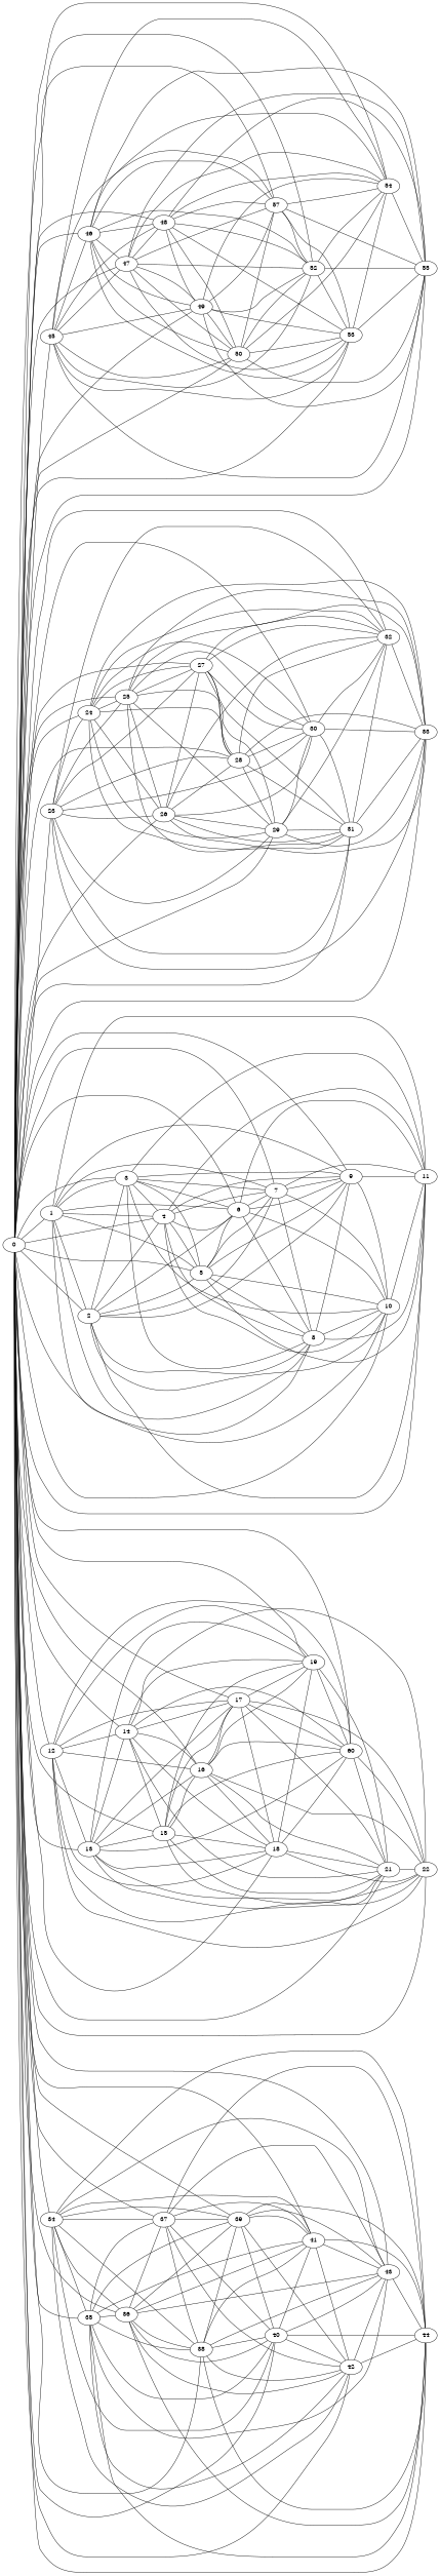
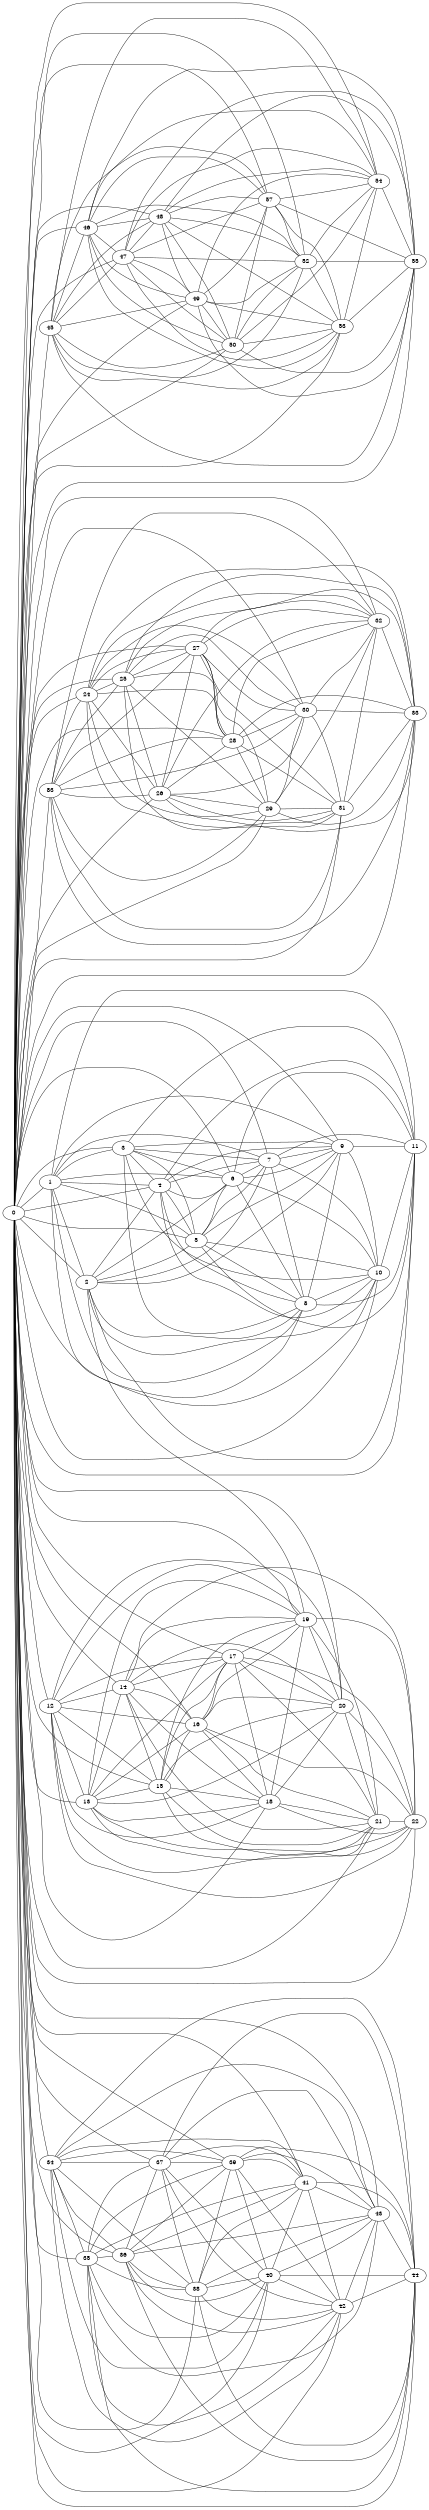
  strict graph {
    rankdir=LR
    edge [weight=1]
    53
    55
    54
    26
    33
    29
    27
    28
    31
    30
    32
    1
    11
    6
    2
    5
    4
    9
    7
    8
    10
    3
-   23
+   23 [label=83]
    25
    24
    21
    22
    45
    52
    48
    49
    46
    50
    47
    n35 [label=57]
    37
    44
    43
    38
    42
    39
    40
    41
-   20 [label=60]
+   20
    16
    19
    18
    17
    12
    15
    13
    14
    36
    34
    35
    0
    53 -- 55
    53 -- 54
    54 -- 55
    26 -- 33
    26 -- 29
    26 -- 27
    26 -- 28
    26 -- 31
    26 -- 30
    26 -- 32
    29 -- 33
    29 -- 31
    29 -- 30
    29 -- 32
    27 -- 33
    27 -- 29
    27 -- 28
    27 -- 31
    27 -- 30
    27 -- 32
    28 -- 33
    28 -- 29
    28 -- 31
    28 -- 30
    28 -- 32
    31 -- 33
    31 -- 32
    30 -- 33
    30 -- 31
    30 -- 32
    32 -- 33
    1 -- 11
    1 -- 6
    1 -- 2
    1 -- 5
    1 -- 4
    1 -- 9
    1 -- 7
    1 -- 8
    1 -- 10
    1 -- 3
    6 -- 11
    6 -- 9
    6 -- 7
    6 -- 8
    6 -- 10
    2 -- 11
    2 -- 6
    2 -- 5
    2 -- 4
    2 -- 9
    2 -- 7
    2 -- 8
    2 -- 10
-   2 -- 3
+   2 -- 19
    5 -- 11
    5 -- 6
    5 -- 9
    5 -- 7
    5 -- 8
    5 -- 10
    4 -- 11
    4 -- 6
    4 -- 5
    4 -- 9
    4 -- 7
    4 -- 8
    4 -- 10
    9 -- 11
    9 -- 10
    7 -- 11
    7 -- 9
    7 -- 8
    7 -- 10
    8 -- 11
    8 -- 9
    8 -- 10
    10 -- 11
    3 -- 11
    3 -- 6
    3 -- 5
    3 -- 4
    3 -- 9
    3 -- 7
    3 -- 8
    3 -- 10
    23 -- 26
    23 -- 33
    23 -- 29
    23 -- 27
    23 -- 28
    23 -- 31
    23 -- 30
    23 -- 32
    23 -- 25
    23 -- 24
    25 -- 26
    25 -- 33
    25 -- 29
    25 -- 27
    25 -- 28
    25 -- 31
    25 -- 30
    25 -- 32
    24 -- 26
    24 -- 33
    24 -- 29
    24 -- 27
    24 -- 28
    24 -- 31
    24 -- 30
    24 -- 32
    24 -- 25
    21 -- 22
    45 -- 53
    45 -- 55
    45 -- 54
    45 -- 52
    45 -- 48
    45 -- 49
    45 -- 46
    45 -- 50
    45 -- 47
    45 -- n35
    52 -- 53
    52 -- 55
    52 -- 54
    48 -- 53
    48 -- 55
    48 -- 54
    48 -- 52
    48 -- 49
    48 -- 50
    48 -- n35
    49 -- 53
    49 -- 55
    49 -- 54
    49 -- 52
    49 -- 50
    49 -- n35
    46 -- 53
    46 -- 55
    46 -- 54
    46 -- 52
    46 -- 48
    46 -- 49
    46 -- 50
    46 -- 47
    46 -- n35
    50 -- 53
    50 -- 55
    50 -- 54
    50 -- 52
    50 -- n35
    47 -- 53
    47 -- 55
    47 -- 54
    47 -- 52
    47 -- 48
    47 -- 49
    47 -- 50
    47 -- n35
    n35 -- 53
    n35 -- 55
    n35 -- 54
    n35 -- 52
    37 -- 44
    37 -- 43
    37 -- 38
    37 -- 42
    37 -- 39
    37 -- 40
    37 -- 41
    43 -- 44
    38 -- 44
    38 -- 43
    38 -- 42
    38 -- 39
    38 -- 40
    38 -- 41
    42 -- 44
    42 -- 43
    39 -- 44
    39 -- 43
    39 -- 42
    39 -- 40
    39 -- 41
    40 -- 44
    40 -- 43
    40 -- 42
    40 -- 41
    41 -- 44
    41 -- 43
    41 -- 42
    20 -- 21
    20 -- 22
    16 -- 21
    16 -- 22
    16 -- 20
    16 -- 19
    16 -- 18
    16 -- 17
    19 -- 21
+   19 -- 22
    19 -- 20
    18 -- 21
    18 -- 22
    18 -- 20
    18 -- 19
    17 -- 21
    17 -- 22
    17 -- 20
    17 -- 19
    17 -- 18
    12 -- 21
    12 -- 22
    12 -- 20
    12 -- 16
    12 -- 19
    12 -- 18
    12 -- 17
+   12 -- 15
    12 -- 13
    12 -- 14
    15 -- 21
    15 -- 22
    15 -- 20
    15 -- 16
    15 -- 19
    15 -- 18
    15 -- 17
    13 -- 21
    13 -- 22
    13 -- 20
    13 -- 16
    13 -- 19
    13 -- 18
    13 -- 17
    13 -- 15
    13 -- 14
    14 -- 21
    14 -- 22
    14 -- 20
    14 -- 16
    14 -- 19
    14 -- 18
    14 -- 17
    14 -- 15
    36 -- 37
    36 -- 44
    36 -- 43
    36 -- 38
    36 -- 42
    36 -- 39
    36 -- 40
    36 -- 41
    34 -- 37
    34 -- 44
    34 -- 43
    34 -- 38
    34 -- 42
    34 -- 39
    34 -- 40
    34 -- 41
    34 -- 36
    34 -- 35
    35 -- 37
    35 -- 44
    35 -- 43
    35 -- 38
    35 -- 42
    35 -- 39
    35 -- 40
    35 -- 41
    35 -- 36
    0 -- 53
    0 -- 55
    0 -- 54
    0 -- 26
    0 -- 33
    0 -- 29
    0 -- 27
    0 -- 28
    0 -- 31
    0 -- 30
    0 -- 32
    0 -- 1
    0 -- 11
    0 -- 6
    0 -- 2
    0 -- 5
    0 -- 4
    0 -- 9
    0 -- 7
    0 -- 8
    0 -- 10
    0 -- 3
    0 -- 23
    0 -- 25
    0 -- 24
    0 -- 21
    0 -- 22
    0 -- 45
    0 -- 52
    0 -- 48
    0 -- 49
    0 -- 46
    0 -- 50
    0 -- 47
    0 -- n35
    0 -- 37
    0 -- 44
    0 -- 43
    0 -- 38
    0 -- 42
    0 -- 39
    0 -- 40
    0 -- 41
    0 -- 20
    0 -- 16
    0 -- 19
    0 -- 18
    0 -- 17
    0 -- 12
    0 -- 15
    0 -- 13
    0 -- 14
    0 -- 36
    0 -- 34
    0 -- 35
  }
